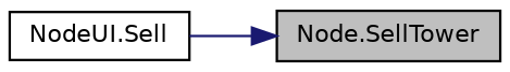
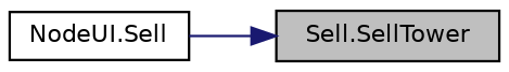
  digraph {
    rankdir=RL
    node [color=black fontname=Helvetica fontsize=10 shape=record style=filled]
-   n1 [fillcolor=grey75 fontcolor=black height=0.2 label="Node.SellTower" width=0.4]
+   n1 [fillcolor=grey75 fontcolor=black height=0.2 label="Sell.SellTower" width=0.4]
    n2 [fillcolor=white height=0.2 label="NodeUI.Sell" width=0.4]
    n1 -> n2 [color=midnightblue dir=back fontname=Helvetica fontsize=10 labelfontname=Helvetica labelfontsize=10 style=solid]
  }
